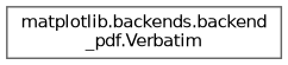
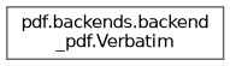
  digraph {
    rankdir=LR
-   n1 [color=grey40 fillcolor=white fontname=Helvetica fontsize=10 height=0.2 label="matplotlib.backends.backend\l_pdf.Verbatim" shape=box style=filled width=0.4]
+   n1 [color=grey40 fillcolor=white fontname=Helvetica fontsize=10 height=0.2 label="pdf.backends.backend\l_pdf.Verbatim" shape=box style=filled width=0.4]
  }
